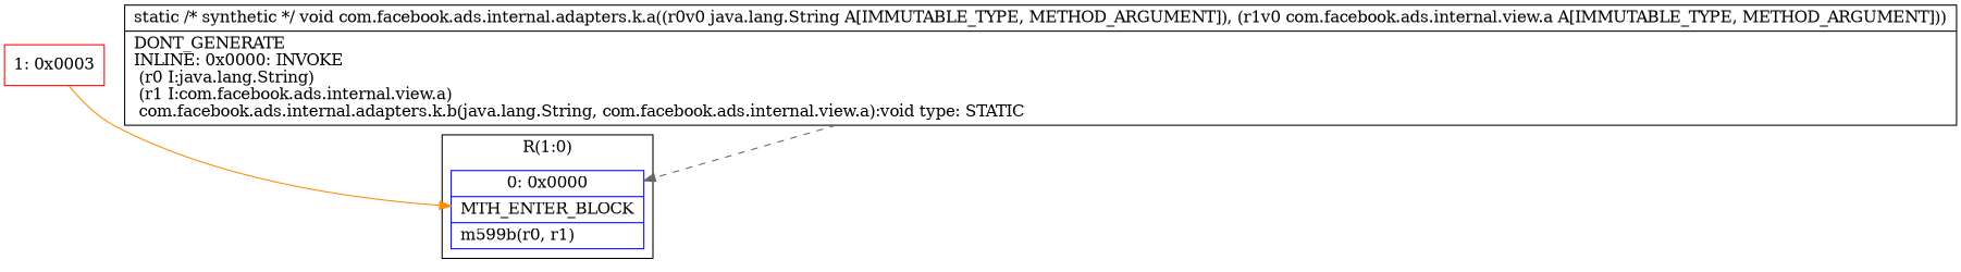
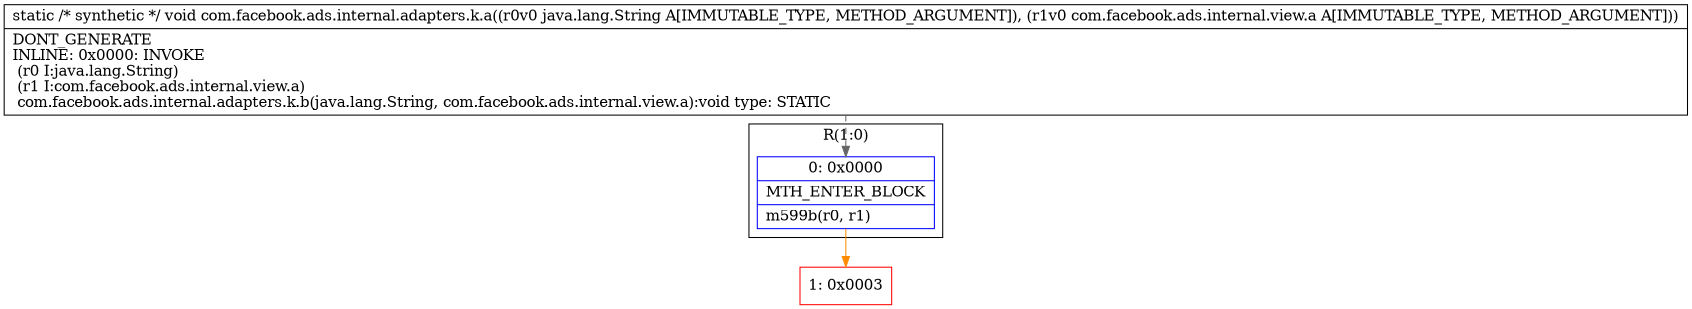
  digraph {
    node [shape=record]
    n1 [color=blue label="{0\:\ 0x0000|MTH_ENTER_BLOCK\l|m599b(r0, r1)\l}"]
    n2 [color=red label="{1\:\ 0x0003}"]
    n3 [label="{static \/* synthetic *\/ void com.facebook.ads.internal.adapters.k.a((r0v0 java.lang.String A[IMMUTABLE_TYPE, METHOD_ARGUMENT]), (r1v0 com.facebook.ads.internal.view.a A[IMMUTABLE_TYPE, METHOD_ARGUMENT]))  | DONT_GENERATE\lINLINE: 0x0000: INVOKE  \l  (r0 I:java.lang.String)\l  (r1 I:com.facebook.ads.internal.view.a)\l com.facebook.ads.internal.adapters.k.b(java.lang.String, com.facebook.ads.internal.view.a):void type: STATIC\l}"]
    subgraph cluster_1 {
      label="R(1:0)"
      n1
    }
-   n2 -> n1 [color=darkorange style=solid]
+   n1 -> n2 [color=darkorange style=solid]
    n3 -> n1 [color=gray40 style=dashed]
  }
